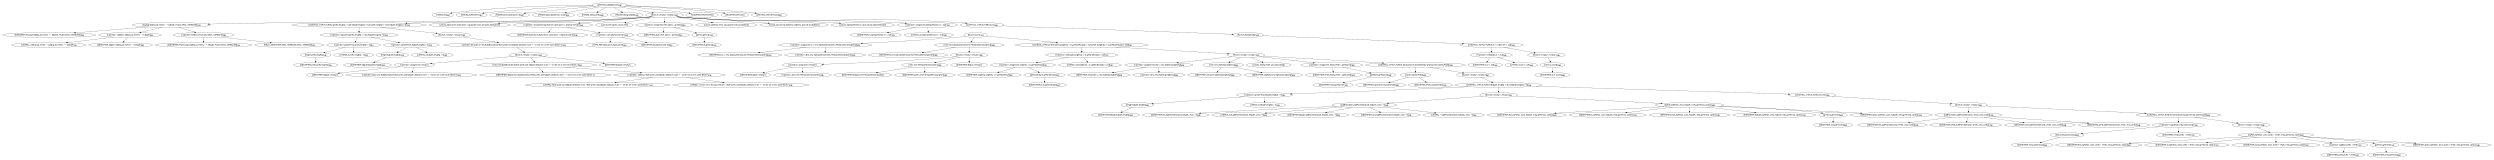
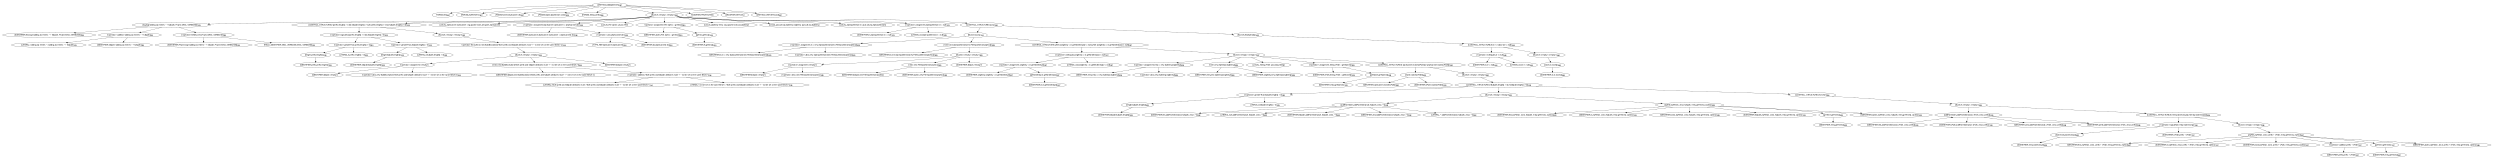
  digraph {
    fontname="Liberation Sans"
    node [fontname="Liberation Sans"]
    edge [fontname="Liberation Sans"]
    n1 [label=<(METHOD,addZipEntries)<SUB>507</SUB>>]
    n2 [label=<(PARAM,this)<SUB>507</SUB>>]
    n3 [label=<(PARAM,ZipFileSet fs)<SUB>507</SUB>>]
    n4 [label=<(PARAM,DirectoryScanner ds)<SUB>507</SUB>>]
    n5 [label=<(PARAM,ZipOutputStream zOut)<SUB>508</SUB>>]
    n6 [label=<(PARAM,String prefix)<SUB>508</SUB>>]
-   n7 [label=<(PARAM,String fullpath)<SUB>509</SUB>>]
    n8 [label=<(BLOCK,&lt;empty&gt;,&lt;empty&gt;)<SUB>510</SUB>>]
    n9 [label=<(MODIFIER,PROTECTED)>]
    n10 [label=<(MODIFIER,VIRTUAL)>]
    n11 [label=<(METHOD_RETURN,void)<SUB>507</SUB>>]
    n12 [label=<(log,log(&quot;adding zip entries: &quot; + fullpath, Project.MSG_VERBOSE))<SUB>511</SUB>>]
    n13 [label=<(CONTROL_STRUCTURE,if (prefix.length() &gt; 0 &amp;&amp; fullpath.length() &gt; 0),if (prefix.length() &gt; 0 &amp;&amp; fullpath.length() &gt; 0))<SUB>513</SUB>>]
    n14 [label=<(LOCAL,ZipScanner zipScanner: org.apache.tools.ant.types.ZipScanner)>]
    n15 [label=<(&lt;operator&gt;.assignment,ZipScanner zipScanner = (ZipScanner) ds)<SUB>518</SUB>>]
    n16 [label=<(LOCAL,File zipSrc: java.io.File)>]
    n17 [label=<(&lt;operator&gt;.assignment,File zipSrc = getSrc())<SUB>519</SUB>>]
    n18 [label=<(LOCAL,ZipEntry entry: org.apache.tools.zip.ZipEntry)>]
    n19 [label=<(LOCAL,java.util.zip.ZipEntry origEntry: java.util.zip.ZipEntry)>]
    n20 [label=<(LOCAL,ZipInputStream in: java.util.zip.ZipInputStream)>]
    n21 [label=<(&lt;operator&gt;.assignment,ZipInputStream in = null)<SUB>523</SUB>>]
    n22 [label=<(CONTROL_STRUCTURE,try,try)<SUB>524</SUB>>]
    n23 [label=<(IDENTIFIER,this,log(&quot;adding zip entries: &quot; + fullpath, Project.MSG_VERBOSE))<SUB>511</SUB>>]
    n24 [label=<(&lt;operator&gt;.addition,&quot;adding zip entries: &quot; + fullpath)<SUB>511</SUB>>]
    n25 [label=<(&lt;operator&gt;.fieldAccess,Project.MSG_VERBOSE)<SUB>511</SUB>>]
    n26 [label=<(&lt;operator&gt;.logicalAnd,prefix.length() &gt; 0 &amp;&amp; fullpath.length() &gt; 0)<SUB>513</SUB>>]
    n27 [label=<(BLOCK,&lt;empty&gt;,&lt;empty&gt;)<SUB>513</SUB>>]
    n28 [label=<(IDENTIFIER,zipScanner,ZipScanner zipScanner = (ZipScanner) ds)<SUB>518</SUB>>]
    n29 [label=<(&lt;operator&gt;.cast,(ZipScanner) ds)<SUB>518</SUB>>]
    n30 [label=<(IDENTIFIER,zipSrc,File zipSrc = getSrc())<SUB>519</SUB>>]
    n31 [label=<(getSrc,getSrc())<SUB>519</SUB>>]
    n32 [label=<(IDENTIFIER,in,ZipInputStream in = null)<SUB>523</SUB>>]
    n33 [label=<(LITERAL,null,ZipInputStream in = null)<SUB>523</SUB>>]
    n34 [label=<(BLOCK,try,try)<SUB>524</SUB>>]
    n35 [label=<(BLOCK,finally,finally)<SUB>543</SUB>>]
    n36 [label=<(LITERAL,&quot;adding zip entries: &quot;,&quot;adding zip entries: &quot; + fullpath)<SUB>511</SUB>>]
    n37 [label=<(IDENTIFIER,fullpath,&quot;adding zip entries: &quot; + fullpath)<SUB>511</SUB>>]
    n38 [label=<(IDENTIFIER,Project,log(&quot;adding zip entries: &quot; + fullpath, Project.MSG_VERBOSE))<SUB>511</SUB>>]
    n39 [label=<(FIELD_IDENTIFIER,MSG_VERBOSE,MSG_VERBOSE)<SUB>511</SUB>>]
    n40 [label=<(&lt;operator&gt;.greaterThan,prefix.length() &gt; 0)<SUB>513</SUB>>]
    n41 [label=<(&lt;operator&gt;.greaterThan,fullpath.length() &gt; 0)<SUB>513</SUB>>]
    n42 [label=<(&lt;operator&gt;.throw,throw new BuildException(&quot;Both prefix and fullpath attributes must&quot; + &quot; not be set on the same fileset.&quot;);)<SUB>514</SUB>>]
    n43 [label=<(length,prefix.length())<SUB>513</SUB>>]
    n44 [label=<(LITERAL,0,prefix.length() &gt; 0)<SUB>513</SUB>>]
    n45 [label=<(length,fullpath.length())<SUB>513</SUB>>]
    n46 [label=<(LITERAL,0,fullpath.length() &gt; 0)<SUB>513</SUB>>]
    n47 [label=<(IDENTIFIER,prefix,prefix.length())<SUB>513</SUB>>]
    n48 [label=<(IDENTIFIER,fullpath,fullpath.length())<SUB>513</SUB>>]
    n49 [label=<(BLOCK,&lt;empty&gt;,&lt;empty&gt;)<SUB>514</SUB>>]
    n50 [label=<(&lt;operator&gt;.assignment,&lt;empty&gt;)>]
    n51 [label=<(&lt;init&gt;,new BuildException(&quot;Both prefix and fullpath attributes must&quot; + &quot; not be set on the same fileset.&quot;))<SUB>514</SUB>>]
    n52 [label=<(IDENTIFIER,$obj23,&lt;empty&gt;)>]
    n53 [label=<(IDENTIFIER,$obj23,&lt;empty&gt;)>]
    n54 [label=<(&lt;operator&gt;.alloc,new BuildException(&quot;Both prefix and fullpath attributes must&quot; + &quot; not be set on the same fileset.&quot;))<SUB>514</SUB>>]
    n55 [label=<(IDENTIFIER,$obj23,new BuildException(&quot;Both prefix and fullpath attributes must&quot; + &quot; not be set on the same fileset.&quot;))>]
    n56 [label=<(&lt;operator&gt;.addition,&quot;Both prefix and fullpath attributes must&quot; + &quot; not be set on the same fileset.&quot;)<SUB>514</SUB>>]
    n57 [label=<(LITERAL,&quot;Both prefix and fullpath attributes must&quot;,&quot;Both prefix and fullpath attributes must&quot; + &quot; not be set on the same fileset.&quot;)<SUB>514</SUB>>]
    n58 [label=<(LITERAL,&quot; not be set on the same fileset.&quot;,&quot;Both prefix and fullpath attributes must&quot; + &quot; not be set on the same fileset.&quot;)<SUB>515</SUB>>]
    n59 [label=<(TYPE_REF,ZipScanner,ZipScanner)<SUB>518</SUB>>]
    n60 [label=<(IDENTIFIER,ds,(ZipScanner) ds)<SUB>518</SUB>>]
    n61 [label=<(IDENTIFIER,fs,getSrc())<SUB>519</SUB>>]
    n62 [label=<(&lt;operator&gt;.assignment,in = new ZipInputStream(new FileInputStream(zipSrc)))<SUB>525</SUB>>]
    n63 [label=<(&lt;init&gt;,new ZipInputStream(new FileInputStream(zipSrc)))<SUB>525</SUB>>]
    n64 [label=<(CONTROL_STRUCTURE,while ((origEntry = in.getNextEntry()) != null),while ((origEntry = in.getNextEntry()) != null))<SUB>527</SUB>>]
    n65 [label=<(CONTROL_STRUCTURE,if (in != null),if (in != null))<SUB>544</SUB>>]
    n66 [label=<(IDENTIFIER,in,in = new ZipInputStream(new FileInputStream(zipSrc)))<SUB>525</SUB>>]
    n67 [label=<(&lt;operator&gt;.alloc,new ZipInputStream(new FileInputStream(zipSrc)))<SUB>525</SUB>>]
    n68 [label=<(IDENTIFIER,in,new ZipInputStream(new FileInputStream(zipSrc)))<SUB>525</SUB>>]
    n69 [label=<(BLOCK,&lt;empty&gt;,&lt;empty&gt;)<SUB>525</SUB>>]
    n70 [label=<(&lt;operator&gt;.notEquals,(origEntry = in.getNextEntry()) != null)<SUB>527</SUB>>]
    n71 [label=<(BLOCK,&lt;empty&gt;,&lt;empty&gt;)<SUB>527</SUB>>]
    n72 [label=<(&lt;operator&gt;.assignment,&lt;empty&gt;)>]
    n73 [label=<(&lt;init&gt;,new FileInputStream(zipSrc))<SUB>525</SUB>>]
    n74 [label=<(IDENTIFIER,$obj24,&lt;empty&gt;)>]
    n75 [label=<(IDENTIFIER,$obj24,&lt;empty&gt;)>]
    n76 [label=<(&lt;operator&gt;.alloc,new FileInputStream(zipSrc))<SUB>525</SUB>>]
    n77 [label=<(IDENTIFIER,$obj24,new FileInputStream(zipSrc))>]
    n78 [label=<(IDENTIFIER,zipSrc,new FileInputStream(zipSrc))<SUB>525</SUB>>]
    n79 [label=<(&lt;operator&gt;.assignment,origEntry = in.getNextEntry())<SUB>527</SUB>>]
    n80 [label=<(LITERAL,null,(origEntry = in.getNextEntry()) != null)<SUB>527</SUB>>]
    n81 [label=<(&lt;operator&gt;.assignment,entry = new ZipEntry(origEntry))<SUB>528</SUB>>]
    n82 [label=<(&lt;init&gt;,new ZipEntry(origEntry))<SUB>528</SUB>>]
    n83 [label=<(LOCAL,String vPath: java.lang.String)>]
    n84 [label=<(&lt;operator&gt;.assignment,String vPath = getName())<SUB>529</SUB>>]
    n85 [label=<(CONTROL_STRUCTURE,if (zipScanner.match(vPath)),if (zipScanner.match(vPath)))<SUB>530</SUB>>]
    n86 [label=<(IDENTIFIER,origEntry,origEntry = in.getNextEntry())<SUB>527</SUB>>]
    n87 [label=<(getNextEntry,in.getNextEntry())<SUB>527</SUB>>]
    n88 [label=<(IDENTIFIER,in,in.getNextEntry())<SUB>527</SUB>>]
    n89 [label=<(IDENTIFIER,entry,entry = new ZipEntry(origEntry))<SUB>528</SUB>>]
    n90 [label=<(&lt;operator&gt;.alloc,new ZipEntry(origEntry))<SUB>528</SUB>>]
    n91 [label=<(IDENTIFIER,entry,new ZipEntry(origEntry))<SUB>528</SUB>>]
    n92 [label=<(IDENTIFIER,origEntry,new ZipEntry(origEntry))<SUB>528</SUB>>]
    n93 [label=<(IDENTIFIER,vPath,String vPath = getName())<SUB>529</SUB>>]
    n94 [label=<(getName,getName())<SUB>529</SUB>>]
    n95 [label=<(match,match(vPath))<SUB>530</SUB>>]
    n96 [label=<(BLOCK,&lt;empty&gt;,&lt;empty&gt;)<SUB>530</SUB>>]
    n97 [label=<(IDENTIFIER,entry,getName())<SUB>529</SUB>>]
    n98 [label=<(IDENTIFIER,zipScanner,match(vPath))<SUB>530</SUB>>]
    n99 [label=<(IDENTIFIER,vPath,match(vPath))<SUB>530</SUB>>]
    n100 [label=<(CONTROL_STRUCTURE,if (fullpath.length() &gt; 0),if (fullpath.length() &gt; 0))<SUB>531</SUB>>]
    n101 [label=<(&lt;operator&gt;.greaterThan,fullpath.length() &gt; 0)<SUB>531</SUB>>]
    n102 [label=<(BLOCK,&lt;empty&gt;,&lt;empty&gt;)<SUB>531</SUB>>]
    n103 [label=<(CONTROL_STRUCTURE,else,else)<SUB>534</SUB>>]
    n104 [label=<(length,fullpath.length())<SUB>531</SUB>>]
    n105 [label=<(LITERAL,0,fullpath.length() &gt; 0)<SUB>531</SUB>>]
    n106 [label=<(addParentDirs,addParentDirs(null, fullpath, zOut, &quot;&quot;))<SUB>532</SUB>>]
    n107 [label=<(zipFile,zipFile(in, zOut, fullpath, entry.getTime(), zipSrc))<SUB>533</SUB>>]
    n108 [label=<(BLOCK,&lt;empty&gt;,&lt;empty&gt;)<SUB>534</SUB>>]
    n109 [label=<(IDENTIFIER,fullpath,fullpath.length())<SUB>531</SUB>>]
    n110 [label=<(IDENTIFIER,this,addParentDirs(null, fullpath, zOut, &quot;&quot;))<SUB>532</SUB>>]
    n111 [label=<(LITERAL,null,addParentDirs(null, fullpath, zOut, &quot;&quot;))<SUB>532</SUB>>]
    n112 [label=<(IDENTIFIER,fullpath,addParentDirs(null, fullpath, zOut, &quot;&quot;))<SUB>532</SUB>>]
    n113 [label=<(IDENTIFIER,zOut,addParentDirs(null, fullpath, zOut, &quot;&quot;))<SUB>532</SUB>>]
    n114 [label=<(LITERAL,&quot;&quot;,addParentDirs(null, fullpath, zOut, &quot;&quot;))<SUB>532</SUB>>]
    n115 [label=<(IDENTIFIER,this,zipFile(in, zOut, fullpath, entry.getTime(), zipSrc))<SUB>533</SUB>>]
    n116 [label=<(IDENTIFIER,in,zipFile(in, zOut, fullpath, entry.getTime(), zipSrc))<SUB>533</SUB>>]
    n117 [label=<(IDENTIFIER,zOut,zipFile(in, zOut, fullpath, entry.getTime(), zipSrc))<SUB>533</SUB>>]
    n118 [label=<(IDENTIFIER,fullpath,zipFile(in, zOut, fullpath, entry.getTime(), zipSrc))<SUB>533</SUB>>]
    n119 [label=<(getTime,getTime())<SUB>533</SUB>>]
    n120 [label=<(IDENTIFIER,zipSrc,zipFile(in, zOut, fullpath, entry.getTime(), zipSrc))<SUB>533</SUB>>]
    n121 [label=<(IDENTIFIER,entry,getTime())<SUB>533</SUB>>]
    n122 [label=<(addParentDirs,addParentDirs(null, vPath, zOut, prefix))<SUB>535</SUB>>]
    n123 [label=<(CONTROL_STRUCTURE,if (!entry.isDirectory()),if (!entry.isDirectory()))<SUB>536</SUB>>]
    n124 [label=<(IDENTIFIER,this,addParentDirs(null, vPath, zOut, prefix))<SUB>535</SUB>>]
    n125 [label=<(IDENTIFIER,vPath,addParentDirs(null, vPath, zOut, prefix))<SUB>535</SUB>>]
    n126 [label=<(IDENTIFIER,zOut,addParentDirs(null, vPath, zOut, prefix))<SUB>535</SUB>>]
    n127 [label=<(IDENTIFIER,prefix,addParentDirs(null, vPath, zOut, prefix))<SUB>535</SUB>>]
    n128 [label=<(&lt;operator&gt;.logicalNot,!entry.isDirectory())<SUB>536</SUB>>]
    n129 [label=<(BLOCK,&lt;empty&gt;,&lt;empty&gt;)<SUB>536</SUB>>]
    n130 [label=<(isDirectory,isDirectory())<SUB>532</SUB>>]
    n131 [label=<(IDENTIFIER,vPath,prefix + vPath)<SUB>237</SUB>>]
    n132 [label=<(zipFile,zipFile(in, zOut, prefix + vPath, entry.getTime(), zipSrc))<SUB>537</SUB>>]
    n133 [label=<(IDENTIFIER,entry,isDirectory())<SUB>536</SUB>>]
    n134 [label=<(IDENTIFIER,this,zipFile(in, zOut, prefix + vPath, entry.getTime(), zipSrc))<SUB>537</SUB>>]
    n135 [label=<(IDENTIFIER,in,zipFile(in, zOut, prefix + vPath, entry.getTime(), zipSrc))<SUB>537</SUB>>]
    n136 [label=<(IDENTIFIER,zOut,zipFile(in, zOut, prefix + vPath, entry.getTime(), zipSrc))<SUB>537</SUB>>]
    n137 [label=<(&lt;operator&gt;.addition,prefix + vPath)<SUB>537</SUB>>]
    n138 [label=<(getTime,getTime())<SUB>537</SUB>>]
    n139 [label=<(IDENTIFIER,zipSrc,zipFile(in, zOut, prefix + vPath, entry.getTime(), zipSrc))<SUB>538</SUB>>]
    n140 [label=<(IDENTIFIER,prefix,prefix + vPath)<SUB>537</SUB>>]
    n141 [label=<(IDENTIFIER,entry,getTime())<SUB>537</SUB>>]
    n142 [label=<(&lt;operator&gt;.notEquals,in != null)<SUB>544</SUB>>]
    n143 [label=<(BLOCK,&lt;empty&gt;,&lt;empty&gt;)<SUB>544</SUB>>]
    n144 [label=<(IDENTIFIER,in,in != null)<SUB>544</SUB>>]
    n145 [label=<(LITERAL,null,in != null)<SUB>544</SUB>>]
    n146 [label=<(close,in.close())<SUB>545</SUB>>]
    n147 [label=<(IDENTIFIER,in,in.close())<SUB>545</SUB>>]
    n1 -> n2
    n1 -> n3
    n1 -> n4
    n1 -> n5
    n1 -> n6
-   n1 -> n7
    n1 -> n8
    n1 -> n9
    n1 -> n10
    n1 -> n11
    n8 -> n12
    n8 -> n13
    n8 -> n14
    n8 -> n15
    n8 -> n16
    n8 -> n17
    n8 -> n18
    n8 -> n19
    n8 -> n20
    n8 -> n21
    n8 -> n22
    n12 -> n23
    n12 -> n24
    n12 -> n25
    n13 -> n26
    n13 -> n27
    n15 -> n28
    n15 -> n29
    n17 -> n30
    n17 -> n31
    n21 -> n32
    n21 -> n33
+   n22 -> n34
    n22 -> n35
    n24 -> n36
    n24 -> n37
    n25 -> n38
    n25 -> n39
    n26 -> n40
    n26 -> n41
    n27 -> n42
    n29 -> n59
    n29 -> n60
    n31 -> n61
    n34 -> n62
    n34 -> n63
    n34 -> n64
    n35 -> n65
    n40 -> n43
    n40 -> n44
    n41 -> n45
    n41 -> n46
    n42 -> n49
    n43 -> n47
    n45 -> n48
    n49 -> n50
    n49 -> n51
    n49 -> n52
    n50 -> n53
    n50 -> n54
    n51 -> n55
    n51 -> n56
    n56 -> n57
    n56 -> n58
    n62 -> n66
    n62 -> n67
    n63 -> n68
    n63 -> n69
    n64 -> n70
    n64 -> n71
    n65 -> n142
    n65 -> n143
    n69 -> n72
    n69 -> n73
    n69 -> n74
    n70 -> n79
    n70 -> n80
    n71 -> n81
    n71 -> n82
    n71 -> n83
    n71 -> n84
    n71 -> n85
    n72 -> n75
    n72 -> n76
    n73 -> n77
    n73 -> n78
    n79 -> n86
    n79 -> n87
    n81 -> n89
    n81 -> n90
    n82 -> n91
    n82 -> n92
    n84 -> n93
    n84 -> n94
    n85 -> n95
    n85 -> n96
    n87 -> n88
    n94 -> n97
    n95 -> n98
    n95 -> n99
    n96 -> n100
    n100 -> n101
    n100 -> n102
    n100 -> n103
    n101 -> n104
    n101 -> n105
    n102 -> n106
    n102 -> n107
    n103 -> n108
    n104 -> n109
    n106 -> n110
    n106 -> n111
    n106 -> n112
    n106 -> n113
    n106 -> n114
    n107 -> n115
    n107 -> n116
    n107 -> n117
    n107 -> n118
    n107 -> n119
    n107 -> n120
    n108 -> n122
    n108 -> n123
    n119 -> n121
-   n122 -> n124
+   n124 -> n122
    n122 -> n125
    n122 -> n126
    n122 -> n127
    n123 -> n128
    n123 -> n129
    n128 -> n130
    n128 -> n131
    n129 -> n132
    n130 -> n133
    n132 -> n134
    n132 -> n135
    n132 -> n136
    n132 -> n137
    n132 -> n138
    n132 -> n139
    n137 -> n140
    n138 -> n141
    n142 -> n144
    n142 -> n145
    n143 -> n146
    n146 -> n147
  }
